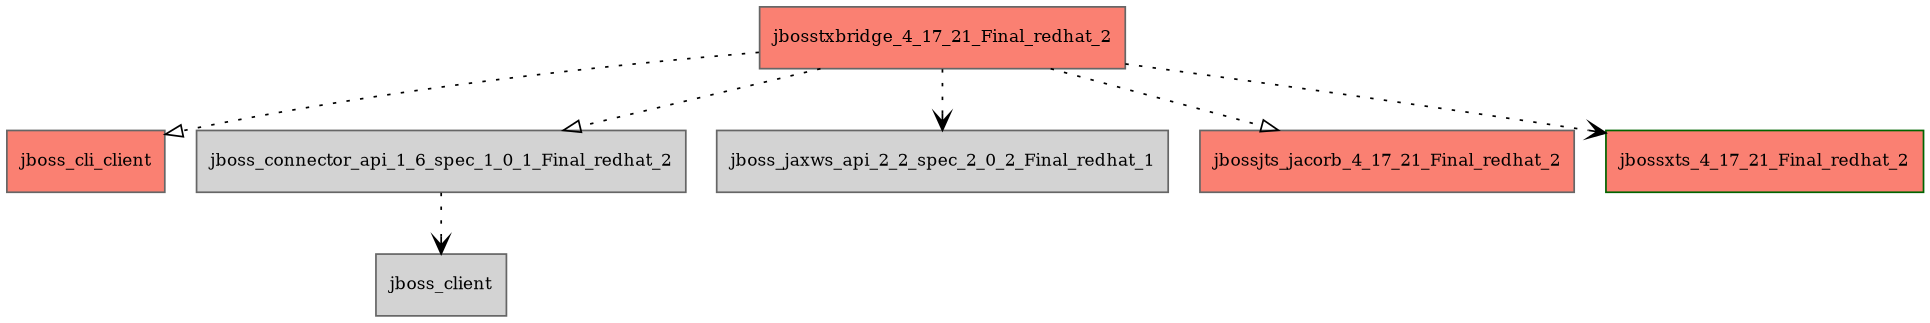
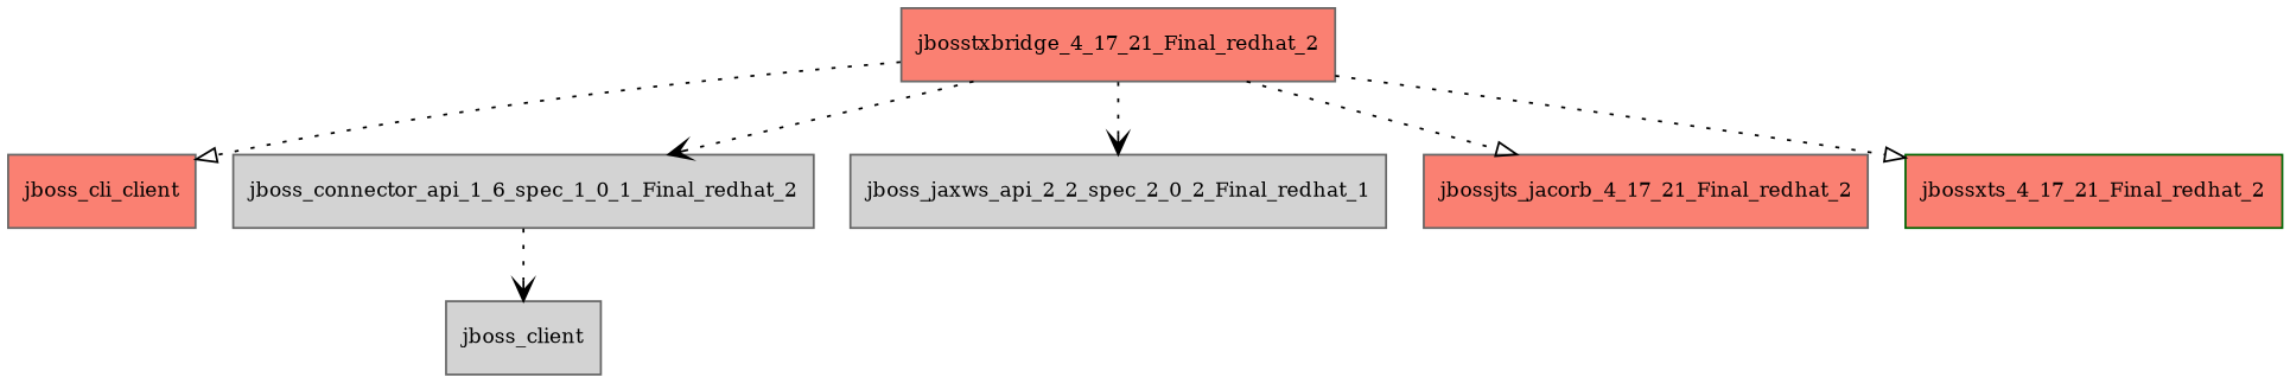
  digraph {
    node [color=gray40 fillcolor=salmon fontsize=10.0 shape=box style=filled]
    edge [arrowhead=onormal style=dotted]
    jbosstxbridge_4_17_21_Final_redhat_2
    jboss_cli_client
    jboss_connector_api_1_6_spec_1_0_1_Final_redhat_2 [fillcolor=lightgrey]
    jboss_jaxws_api_2_2_spec_2_0_2_Final_redhat_1 [fillcolor=lightgrey]
    jbossjts_jacorb_4_17_21_Final_redhat_2
    jbossxts_4_17_21_Final_redhat_2 [color=darkgreen]
    jboss_client [fillcolor=lightgrey]
    jbosstxbridge_4_17_21_Final_redhat_2 -> jboss_cli_client
-   jbosstxbridge_4_17_21_Final_redhat_2 -> jboss_connector_api_1_6_spec_1_0_1_Final_redhat_2
+   jbosstxbridge_4_17_21_Final_redhat_2 -> jboss_connector_api_1_6_spec_1_0_1_Final_redhat_2 [arrowhead=vee]
    jbosstxbridge_4_17_21_Final_redhat_2 -> jboss_jaxws_api_2_2_spec_2_0_2_Final_redhat_1 [arrowhead=vee]
    jbosstxbridge_4_17_21_Final_redhat_2 -> jbossjts_jacorb_4_17_21_Final_redhat_2
-   jbosstxbridge_4_17_21_Final_redhat_2 -> jbossxts_4_17_21_Final_redhat_2 [arrowhead=vee]
+   jbosstxbridge_4_17_21_Final_redhat_2 -> jbossxts_4_17_21_Final_redhat_2
    jboss_connector_api_1_6_spec_1_0_1_Final_redhat_2 -> jboss_client [arrowhead=vee]
  }
